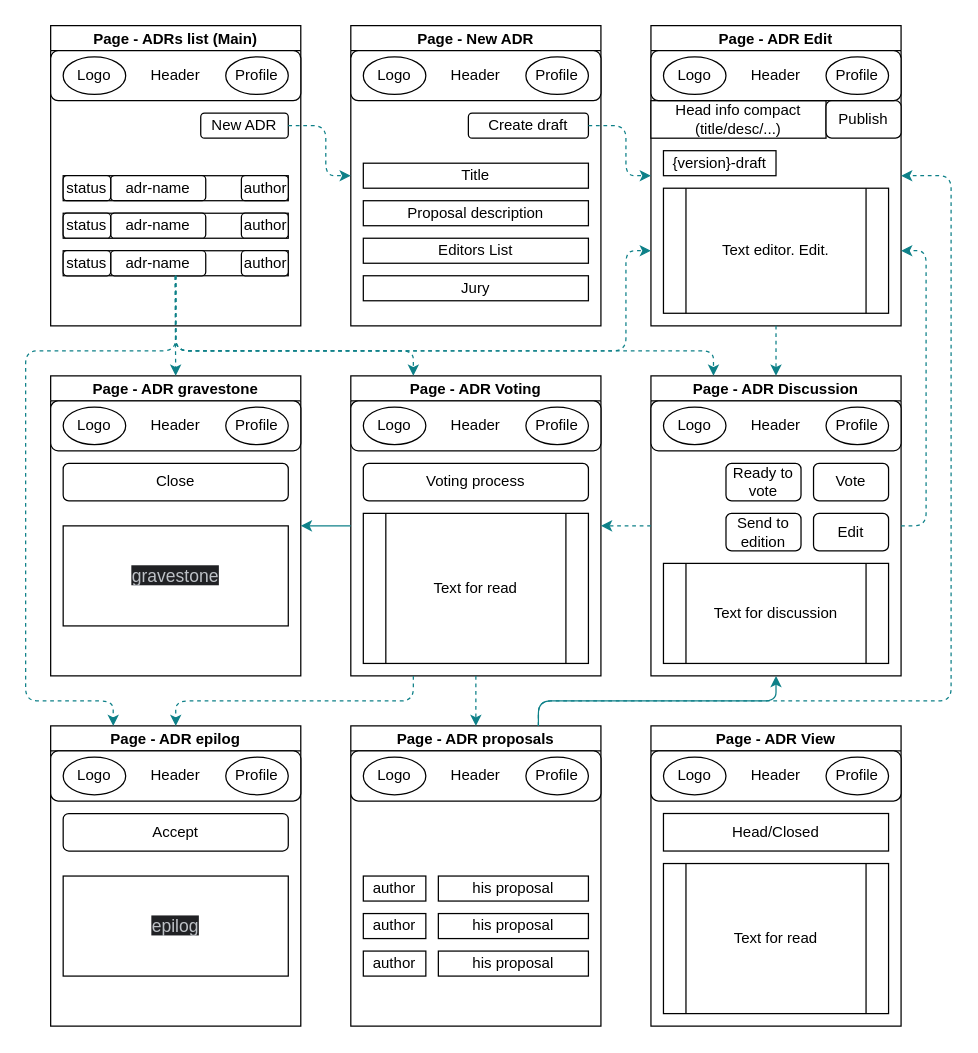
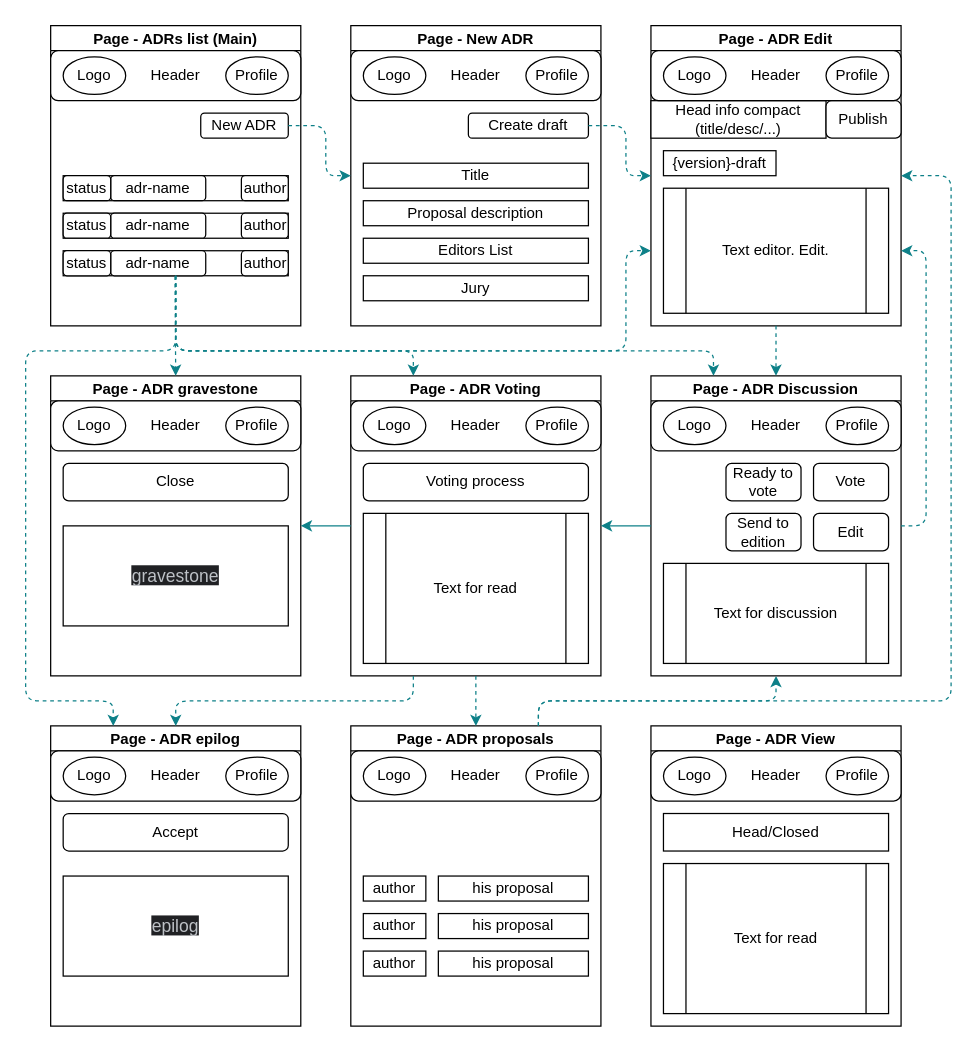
  <mxCell id="0" />
  <mxCell id="1" parent="0" />
  <mxCell id="2" value="Page - ADRs list (Main)" style="swimlane;startSize=20;" vertex="1" parent="1"><mxGeometry x="40" y="20" width="200" height="240" as="geometry" /></mxCell>
  <mxCell id="3" value="New ADR" style="rounded=1;whiteSpace=wrap;html=1;" vertex="1" parent="2"><mxGeometry x="120" y="70" width="70" height="20" as="geometry" /></mxCell>
  <mxCell id="4" value="" style="group" vertex="1" connectable="0" parent="2"><mxGeometry y="20" width="200" height="40" as="geometry" /></mxCell>
  <mxCell id="5" value="Header" style="rounded=1;whiteSpace=wrap;html=1;" vertex="1" parent="4"><mxGeometry width="200" height="40" as="geometry" /></mxCell>
  <mxCell id="6" value="Profile" style="ellipse;whiteSpace=wrap;html=1;" vertex="1" parent="4"><mxGeometry x="140" y="5" width="50" height="30" as="geometry" /></mxCell>
  <mxCell id="7" value="Logo" style="ellipse;whiteSpace=wrap;html=1;" vertex="1" parent="4"><mxGeometry x="10" y="5" width="50" height="30" as="geometry" /></mxCell>
  <mxCell id="8" value="Page - New ADR" style="swimlane;startSize=20;" vertex="1" parent="1"><mxGeometry x="280" y="20" width="200" height="240" as="geometry" /></mxCell>
  <mxCell id="9" value="" style="group" vertex="1" connectable="0" parent="8"><mxGeometry y="20" width="200" height="40" as="geometry" /></mxCell>
  <mxCell id="10" value="Header" style="rounded=1;whiteSpace=wrap;html=1;" vertex="1" parent="9"><mxGeometry width="200" height="40" as="geometry" /></mxCell>
  <mxCell id="11" value="Profile" style="ellipse;whiteSpace=wrap;html=1;" vertex="1" parent="9"><mxGeometry x="140" y="5" width="50" height="30" as="geometry" /></mxCell>
  <mxCell id="12" value="Logo" style="ellipse;whiteSpace=wrap;html=1;" vertex="1" parent="9"><mxGeometry x="10" y="5" width="50" height="30" as="geometry" /></mxCell>
  <mxCell id="13" value="Title" style="rounded=0;whiteSpace=wrap;html=1;" vertex="1" parent="8"><mxGeometry x="10" y="110" width="180" height="20" as="geometry" /></mxCell>
  <mxCell id="14" value="Proposal description" style="rounded=0;whiteSpace=wrap;html=1;" vertex="1" parent="8"><mxGeometry x="10" y="140" width="180" height="20" as="geometry" /></mxCell>
  <mxCell id="15" value="Editors List" style="rounded=0;whiteSpace=wrap;html=1;" vertex="1" parent="8"><mxGeometry x="10" y="170" width="180" height="20" as="geometry" /></mxCell>
  <mxCell id="16" value="Jury" style="rounded=0;whiteSpace=wrap;html=1;" vertex="1" parent="8"><mxGeometry x="10" y="200" width="180" height="20" as="geometry" /></mxCell>
  <mxCell id="17" value="Create draft" style="rounded=1;whiteSpace=wrap;html=1;" vertex="1" parent="8"><mxGeometry x="94" y="70" width="96" height="20" as="geometry" /></mxCell>
  <mxCell id="18" style="edgeStyle=none;html=1;dashed=1;fillColor=#b0e3e6;strokeColor=#0e8088;entryX=0;entryY=0.5;entryDx=0;entryDy=0;" edge="1" parent="1" source="3" target="8"><mxGeometry relative="1" as="geometry"><mxPoint x="320" y="110" as="targetPoint" /><Array as="points"><mxPoint x="260" y="100" /><mxPoint x="260" y="140" /></Array></mxGeometry></mxCell>
  <mxCell id="19" value="Page - ADR Edit" style="swimlane;startSize=20;" vertex="1" parent="1"><mxGeometry x="520" y="20" width="200" height="240" as="geometry" /></mxCell>
  <mxCell id="20" value="Head info compact (title/desc/...)" style="rounded=0;whiteSpace=wrap;html=1;" vertex="1" parent="19"><mxGeometry y="60" width="140" height="30" as="geometry" /></mxCell>
  <mxCell id="21" value="{version}-draft" style="rounded=0;whiteSpace=wrap;html=1;" vertex="1" parent="19"><mxGeometry x="10" y="100" width="90" height="20" as="geometry" /></mxCell>
  <mxCell id="22" value="Publish" style="rounded=1;whiteSpace=wrap;html=1;" vertex="1" parent="19"><mxGeometry x="140" y="60" width="60" height="30" as="geometry" /></mxCell>
  <mxCell id="23" value="" style="group" vertex="1" connectable="0" parent="19"><mxGeometry y="20" width="200" height="40" as="geometry" /></mxCell>
  <mxCell id="24" value="Header" style="rounded=1;whiteSpace=wrap;html=1;" vertex="1" parent="23"><mxGeometry width="200" height="40" as="geometry" /></mxCell>
  <mxCell id="25" value="Profile" style="ellipse;whiteSpace=wrap;html=1;" vertex="1" parent="23"><mxGeometry x="140" y="5" width="50" height="30" as="geometry" /></mxCell>
  <mxCell id="26" value="Logo" style="ellipse;whiteSpace=wrap;html=1;" vertex="1" parent="23"><mxGeometry x="10" y="5" width="50" height="30" as="geometry" /></mxCell>
  <mxCell id="27" value="Text editor. Edit." style="shape=process;whiteSpace=wrap;html=1;backgroundOutline=1;" vertex="1" parent="19"><mxGeometry x="10" y="130" width="180" height="100" as="geometry" /></mxCell>
  <mxCell id="28" style="edgeStyle=none;html=1;dashed=1;fillColor=#b0e3e6;strokeColor=#0e8088;exitX=1;exitY=0.5;exitDx=0;exitDy=0;entryX=0;entryY=0.5;entryDx=0;entryDy=0;" edge="1" parent="1" source="17" target="19"><mxGeometry relative="1" as="geometry"><mxPoint x="550" y="120" as="targetPoint" /><mxPoint x="175" y="120" as="sourcePoint" /><Array as="points"><mxPoint x="500" y="100" /><mxPoint x="500" y="140" /></Array></mxGeometry></mxCell>
  <mxCell id="29" value="Page - ADR Discussion" style="swimlane;startSize=20;" vertex="1" parent="1"><mxGeometry x="520" y="300" width="200" height="240" as="geometry" /></mxCell>
  <mxCell id="30" value="Vote" style="rounded=1;whiteSpace=wrap;html=1;" vertex="1" parent="29"><mxGeometry x="130" y="70" width="60" height="30" as="geometry" /></mxCell>
  <mxCell id="31" value="Ready to vote" style="rounded=1;whiteSpace=wrap;html=1;" vertex="1" parent="29"><mxGeometry x="60" y="70" width="60" height="30" as="geometry" /></mxCell>
  <mxCell id="32" value="Text for discussion" style="shape=process;whiteSpace=wrap;html=1;backgroundOutline=1;" vertex="1" parent="29"><mxGeometry x="10" y="150" width="180" height="80" as="geometry" /></mxCell>
  <mxCell id="33" value="" style="group" vertex="1" connectable="0" parent="29"><mxGeometry y="20" width="200" height="40" as="geometry" /></mxCell>
  <mxCell id="34" value="Header" style="rounded=1;whiteSpace=wrap;html=1;" vertex="1" parent="33"><mxGeometry width="200" height="40" as="geometry" /></mxCell>
  <mxCell id="35" value="Profile" style="ellipse;whiteSpace=wrap;html=1;" vertex="1" parent="33"><mxGeometry x="140" y="5" width="50" height="30" as="geometry" /></mxCell>
  <mxCell id="36" value="Logo" style="ellipse;whiteSpace=wrap;html=1;" vertex="1" parent="33"><mxGeometry x="10" y="5" width="50" height="30" as="geometry" /></mxCell>
  <mxCell id="37" value="Send to edition" style="rounded=1;whiteSpace=wrap;html=1;strokeWidth=1;" vertex="1" parent="29"><mxGeometry x="60" y="110" width="60" height="30" as="geometry" /></mxCell>
  <mxCell id="38" value="Edit" style="rounded=1;whiteSpace=wrap;html=1;strokeWidth=1;" vertex="1" parent="29"><mxGeometry x="130" y="110" width="60" height="30" as="geometry" /></mxCell>
  <mxCell id="39" value="" style="group" vertex="1" connectable="0" parent="1"><mxGeometry x="40" y="140" width="190" height="80" as="geometry" /></mxCell>
  <mxCell id="40" value="" style="group" vertex="1" connectable="0" parent="39"><mxGeometry x="10" y="30" width="180" height="20" as="geometry" /></mxCell>
  <mxCell id="41" value="" style="rounded=0;whiteSpace=wrap;html=1;" vertex="1" parent="40"><mxGeometry width="180" height="20" as="geometry" /></mxCell>
  <mxCell id="42" value="adr-name" style="rounded=1;whiteSpace=wrap;html=1;" vertex="1" parent="40"><mxGeometry x="38" width="76" height="20" as="geometry" /></mxCell>
  <mxCell id="43" value="status" style="rounded=1;whiteSpace=wrap;html=1;" vertex="1" parent="40"><mxGeometry width="38" height="20" as="geometry" /></mxCell>
  <mxCell id="44" value="author" style="rounded=1;whiteSpace=wrap;html=1;" vertex="1" parent="40"><mxGeometry x="142.5" width="37.5" height="20" as="geometry" /></mxCell>
  <mxCell id="45" value="" style="group" vertex="1" connectable="0" parent="39"><mxGeometry x="10" y="60" width="180" height="20" as="geometry" /></mxCell>
  <mxCell id="46" value="" style="rounded=0;whiteSpace=wrap;html=1;" vertex="1" parent="45"><mxGeometry width="180" height="20" as="geometry" /></mxCell>
  <mxCell id="47" value="adr-name" style="rounded=1;whiteSpace=wrap;html=1;" vertex="1" parent="45"><mxGeometry x="38" width="76" height="20" as="geometry" /></mxCell>
  <mxCell id="48" value="status" style="rounded=1;whiteSpace=wrap;html=1;" vertex="1" parent="45"><mxGeometry width="38" height="20" as="geometry" /></mxCell>
  <mxCell id="49" value="author" style="rounded=1;whiteSpace=wrap;html=1;" vertex="1" parent="45"><mxGeometry x="142.5" width="37.5" height="20" as="geometry" /></mxCell>
  <mxCell id="50" value="" style="group" vertex="1" connectable="0" parent="39"><mxGeometry x="10" width="180" height="20" as="geometry" /></mxCell>
  <mxCell id="51" value="" style="rounded=0;whiteSpace=wrap;html=1;" vertex="1" parent="50"><mxGeometry width="180" height="20" as="geometry" /></mxCell>
  <mxCell id="52" value="adr-name" style="rounded=1;whiteSpace=wrap;html=1;" vertex="1" parent="50"><mxGeometry x="38" width="76" height="20" as="geometry" /></mxCell>
  <mxCell id="53" value="status" style="rounded=1;whiteSpace=wrap;html=1;" vertex="1" parent="50"><mxGeometry width="38" height="20" as="geometry" /></mxCell>
  <mxCell id="54" value="author" style="rounded=1;whiteSpace=wrap;html=1;" vertex="1" parent="50"><mxGeometry x="142.5" width="37.5" height="20" as="geometry" /></mxCell>
  <mxCell id="55" style="edgeStyle=none;html=1;dashed=1;fillColor=#b0e3e6;strokeColor=#0e8088;exitX=0.5;exitY=1;exitDx=0;exitDy=0;entryX=0.5;entryY=0;entryDx=0;entryDy=0;" edge="1" parent="1" source="19" target="29"><mxGeometry relative="1" as="geometry"><mxPoint x="530" y="150" as="targetPoint" /><mxPoint x="480" y="110" as="sourcePoint" /><Array as="points" /></mxGeometry></mxCell>
  <mxCell id="56" value="Page - ADR Voting" style="swimlane;startSize=20;" vertex="1" parent="1"><mxGeometry x="280" y="300" width="200" height="240" as="geometry" /></mxCell>
  <mxCell id="57" value="Voting process" style="rounded=1;whiteSpace=wrap;html=1;" vertex="1" parent="56"><mxGeometry x="10" y="70" width="180" height="30" as="geometry" /></mxCell>
  <mxCell id="58" value="Text for read" style="shape=process;whiteSpace=wrap;html=1;backgroundOutline=1;" vertex="1" parent="56"><mxGeometry x="10" y="110" width="180" height="120" as="geometry" /></mxCell>
  <mxCell id="59" value="" style="group" vertex="1" connectable="0" parent="56"><mxGeometry y="20" width="200" height="40" as="geometry" /></mxCell>
  <mxCell id="60" value="Header" style="rounded=1;whiteSpace=wrap;html=1;" vertex="1" parent="59"><mxGeometry width="200" height="40" as="geometry" /></mxCell>
  <mxCell id="61" value="Profile" style="ellipse;whiteSpace=wrap;html=1;" vertex="1" parent="59"><mxGeometry x="140" y="5" width="50" height="30" as="geometry" /></mxCell>
  <mxCell id="62" value="Logo" style="ellipse;whiteSpace=wrap;html=1;" vertex="1" parent="59"><mxGeometry x="10" y="5" width="50" height="30" as="geometry" /></mxCell>
- <mxCell id="63" style="edgeStyle=none;html=1;dashed=1;fillColor=#b0e3e6;strokeColor=#0e8088;exitX=0;exitY=0.5;exitDx=0;exitDy=0;entryX=1;entryY=0.5;entryDx=0;entryDy=0;" edge="1" parent="1" source="29" target="56"><mxGeometry relative="1" as="geometry"><mxPoint x="630" y="310" as="targetPoint" /><mxPoint x="630" y="270" as="sourcePoint" /><Array as="points" /></mxGeometry></mxCell>
+ <mxCell id="63" style="edgeStyle=none;html=1;dashed=0;fillColor=#b0e3e6;strokeColor=#0e8088;exitX=0;exitY=0.5;exitDx=0;exitDy=0;entryX=1;entryY=0.5;entryDx=0;entryDy=0;" edge="1" parent="1" source="29" target="56"><mxGeometry relative="1" as="geometry"><mxPoint x="630" y="310" as="targetPoint" /><mxPoint x="630" y="270" as="sourcePoint" /><Array as="points" /></mxGeometry></mxCell>
  <mxCell id="64" value="Page - ADR gravestone" style="swimlane;startSize=20;" vertex="1" parent="1"><mxGeometry x="40" y="300" width="200" height="240" as="geometry" /></mxCell>
  <mxCell id="65" value="Close" style="rounded=1;whiteSpace=wrap;html=1;" vertex="1" parent="64"><mxGeometry x="10" y="70" width="180" height="30" as="geometry" /></mxCell>
  <mxCell id="66" value="" style="group" vertex="1" connectable="0" parent="64"><mxGeometry y="20" width="200" height="40" as="geometry" /></mxCell>
  <mxCell id="67" value="Header" style="rounded=1;whiteSpace=wrap;html=1;" vertex="1" parent="66"><mxGeometry width="200" height="40" as="geometry" /></mxCell>
  <mxCell id="68" value="Profile" style="ellipse;whiteSpace=wrap;html=1;" vertex="1" parent="66"><mxGeometry x="140" y="5" width="50" height="30" as="geometry" /></mxCell>
  <mxCell id="69" value="Logo" style="ellipse;whiteSpace=wrap;html=1;" vertex="1" parent="66"><mxGeometry x="10" y="5" width="50" height="30" as="geometry" /></mxCell>
  <mxCell id="70" value="&lt;span style=&quot;color: rgb(189 , 193 , 198) ; font-family: &amp;#34;arial&amp;#34; , sans-serif ; font-size: 14px ; text-align: left ; background-color: rgb(32 , 33 , 36)&quot;&gt;gravestone&lt;/span&gt;" style="rounded=0;whiteSpace=wrap;html=1;strokeWidth=1;" vertex="1" parent="64"><mxGeometry x="10" y="120" width="180" height="80" as="geometry" /></mxCell>
  <mxCell id="71" style="edgeStyle=none;html=1;dashed=0;fillColor=#b0e3e6;strokeColor=#0e8088;exitX=0;exitY=0.5;exitDx=0;exitDy=0;entryX=1;entryY=0.5;entryDx=0;entryDy=0;" edge="1" parent="1" source="56" target="64"><mxGeometry relative="1" as="geometry"><mxPoint x="490" y="430" as="targetPoint" /><mxPoint x="530" y="430" as="sourcePoint" /><Array as="points" /></mxGeometry></mxCell>
  <mxCell id="72" value="Page - ADR epilog" style="swimlane;startSize=20;" vertex="1" parent="1"><mxGeometry x="40" y="580" width="200" height="240" as="geometry" /></mxCell>
  <mxCell id="73" value="Accept" style="rounded=1;whiteSpace=wrap;html=1;" vertex="1" parent="72"><mxGeometry x="10" y="70" width="180" height="30" as="geometry" /></mxCell>
  <mxCell id="74" value="" style="group" vertex="1" connectable="0" parent="72"><mxGeometry y="20" width="200" height="40" as="geometry" /></mxCell>
  <mxCell id="75" value="Header" style="rounded=1;whiteSpace=wrap;html=1;" vertex="1" parent="74"><mxGeometry width="200" height="40" as="geometry" /></mxCell>
  <mxCell id="76" value="Profile" style="ellipse;whiteSpace=wrap;html=1;" vertex="1" parent="74"><mxGeometry x="140" y="5" width="50" height="30" as="geometry" /></mxCell>
  <mxCell id="77" value="Logo" style="ellipse;whiteSpace=wrap;html=1;" vertex="1" parent="74"><mxGeometry x="10" y="5" width="50" height="30" as="geometry" /></mxCell>
  <mxCell id="78" value="&lt;span style=&quot;color: rgb(189 , 193 , 198) ; font-family: &amp;#34;arial&amp;#34; , sans-serif ; font-size: 14px ; text-align: left ; background-color: rgb(32 , 33 , 36)&quot;&gt;epilog&lt;/span&gt;" style="rounded=0;whiteSpace=wrap;html=1;strokeWidth=1;" vertex="1" parent="72"><mxGeometry x="10" y="120" width="180" height="80" as="geometry" /></mxCell>
  <mxCell id="79" style="edgeStyle=none;html=1;dashed=1;fillColor=#b0e3e6;strokeColor=#0e8088;exitX=0.25;exitY=1;exitDx=0;exitDy=0;entryX=0.5;entryY=0;entryDx=0;entryDy=0;" edge="1" parent="1" source="56" target="72"><mxGeometry relative="1" as="geometry"><mxPoint x="250" y="430" as="targetPoint" /><mxPoint x="290" y="430" as="sourcePoint" /><Array as="points"><mxPoint x="330" y="560" /><mxPoint x="140" y="560" /></Array></mxGeometry></mxCell>
  <mxCell id="80" style="edgeStyle=none;html=1;dashed=1;fillColor=#b0e3e6;strokeColor=#0e8088;entryX=0;entryY=0.75;entryDx=0;entryDy=0;exitX=0.5;exitY=1;exitDx=0;exitDy=0;" edge="1" parent="1" source="46" target="19"><mxGeometry relative="1" as="geometry"><mxPoint x="290" y="150" as="targetPoint" /><mxPoint x="126" y="240" as="sourcePoint" /><Array as="points"><mxPoint x="140" y="280" /><mxPoint x="500" y="280" /><mxPoint x="500" y="200" /></Array></mxGeometry></mxCell>
  <mxCell id="81" style="edgeStyle=none;html=1;dashed=1;fillColor=#b0e3e6;strokeColor=#0e8088;entryX=0.25;entryY=0;entryDx=0;entryDy=0;" edge="1" parent="1" target="29"><mxGeometry relative="1" as="geometry"><mxPoint x="530" y="210" as="targetPoint" /><mxPoint x="140" y="220" as="sourcePoint" /><Array as="points"><mxPoint x="140" y="280" /><mxPoint x="570" y="280" /></Array></mxGeometry></mxCell>
  <mxCell id="82" style="edgeStyle=none;html=1;dashed=1;fillColor=#b0e3e6;strokeColor=#0e8088;entryX=0.25;entryY=0;entryDx=0;entryDy=0;" edge="1" parent="1" target="56"><mxGeometry relative="1" as="geometry"><mxPoint x="490" y="300" as="targetPoint" /><mxPoint x="140" y="220" as="sourcePoint" /><Array as="points"><mxPoint x="140" y="280" /><mxPoint x="330" y="280" /></Array></mxGeometry></mxCell>
  <mxCell id="83" style="edgeStyle=none;html=1;dashed=1;fillColor=#b0e3e6;strokeColor=#0e8088;entryX=0.5;entryY=0;entryDx=0;entryDy=0;exitX=0.676;exitY=1.019;exitDx=0;exitDy=0;exitPerimeter=0;" edge="1" parent="1" source="47" target="64"><mxGeometry relative="1" as="geometry"><mxPoint x="340" y="310" as="targetPoint" /><mxPoint x="150" y="230" as="sourcePoint" /><Array as="points" /></mxGeometry></mxCell>
  <mxCell id="84" style="edgeStyle=none;html=1;dashed=1;fillColor=#b0e3e6;strokeColor=#0e8088;entryX=0.25;entryY=0;entryDx=0;entryDy=0;" edge="1" parent="1" target="72"><mxGeometry relative="1" as="geometry"><mxPoint x="150" y="310" as="targetPoint" /><mxPoint x="140" y="220" as="sourcePoint" /><Array as="points"><mxPoint x="140" y="280" /><mxPoint x="20" y="280" /><mxPoint x="20" y="560" /><mxPoint x="90" y="560" /></Array></mxGeometry></mxCell>
  <mxCell id="85" value="Page - ADR proposals" style="swimlane;startSize=20;" vertex="1" parent="1"><mxGeometry x="280" y="580" width="200" height="240" as="geometry" /></mxCell>
  <mxCell id="86" value="" style="group" vertex="1" connectable="0" parent="85"><mxGeometry y="20" width="200" height="40" as="geometry" /></mxCell>
  <mxCell id="87" value="Header" style="rounded=1;whiteSpace=wrap;html=1;" vertex="1" parent="86"><mxGeometry width="200" height="40" as="geometry" /></mxCell>
  <mxCell id="88" value="Profile" style="ellipse;whiteSpace=wrap;html=1;" vertex="1" parent="86"><mxGeometry x="140" y="5" width="50" height="30" as="geometry" /></mxCell>
  <mxCell id="89" value="Logo" style="ellipse;whiteSpace=wrap;html=1;" vertex="1" parent="86"><mxGeometry x="10" y="5" width="50" height="30" as="geometry" /></mxCell>
  <mxCell id="90" value="author" style="rounded=0;whiteSpace=wrap;html=1;strokeWidth=1;" vertex="1" parent="85"><mxGeometry x="10" y="120" width="50" height="20" as="geometry" /></mxCell>
  <mxCell id="91" value="his proposal" style="rounded=0;whiteSpace=wrap;html=1;strokeWidth=1;" vertex="1" parent="85"><mxGeometry x="70" y="120" width="120" height="20" as="geometry" /></mxCell>
  <mxCell id="92" value="his proposal" style="rounded=0;whiteSpace=wrap;html=1;strokeWidth=1;" vertex="1" parent="85"><mxGeometry x="70" y="150" width="120" height="20" as="geometry" /></mxCell>
  <mxCell id="93" value="his proposal" style="rounded=0;whiteSpace=wrap;html=1;strokeWidth=1;" vertex="1" parent="85"><mxGeometry x="70" y="180" width="120" height="20" as="geometry" /></mxCell>
  <mxCell id="94" value="author" style="rounded=0;whiteSpace=wrap;html=1;strokeWidth=1;" vertex="1" parent="85"><mxGeometry x="10" y="150" width="50" height="20" as="geometry" /></mxCell>
  <mxCell id="95" value="author" style="rounded=0;whiteSpace=wrap;html=1;strokeWidth=1;" vertex="1" parent="85"><mxGeometry x="10" y="180" width="50" height="20" as="geometry" /></mxCell>
  <mxCell id="96" style="edgeStyle=none;html=1;dashed=1;fillColor=#b0e3e6;strokeColor=#0e8088;exitX=0.5;exitY=1;exitDx=0;exitDy=0;entryX=0.5;entryY=0;entryDx=0;entryDy=0;" edge="1" parent="1" source="56" target="85"><mxGeometry relative="1" as="geometry"><mxPoint x="150" y="590" as="targetPoint" /><mxPoint x="340" y="550" as="sourcePoint" /><Array as="points" /></mxGeometry></mxCell>
- <mxCell id="97" style="edgeStyle=none;html=1;dashed=0;fillColor=#b0e3e6;strokeColor=#0e8088;exitX=0.75;exitY=0;exitDx=0;exitDy=0;entryX=0.5;entryY=1;entryDx=0;entryDy=0;" edge="1" parent="1" source="85" target="29"><mxGeometry relative="1" as="geometry"><mxPoint x="390" y="590" as="targetPoint" /><mxPoint x="390" y="550" as="sourcePoint" /><Array as="points"><mxPoint x="430" y="560" /><mxPoint x="620" y="560" /></Array></mxGeometry></mxCell>
+ <mxCell id="97" style="edgeStyle=none;html=1;dashed=1;fillColor=#b0e3e6;strokeColor=#0e8088;exitX=0.75;exitY=0;exitDx=0;exitDy=0;entryX=0.5;entryY=1;entryDx=0;entryDy=0;" edge="1" parent="1" source="85" target="29"><mxGeometry relative="1" as="geometry"><mxPoint x="390" y="590" as="targetPoint" /><mxPoint x="390" y="550" as="sourcePoint" /><Array as="points"><mxPoint x="430" y="560" /><mxPoint x="620" y="560" /></Array></mxGeometry></mxCell>
  <mxCell id="98" style="edgeStyle=none;html=1;dashed=1;fillColor=#b0e3e6;strokeColor=#0e8088;entryX=1;entryY=0.5;entryDx=0;entryDy=0;" edge="1" parent="1" target="19"><mxGeometry relative="1" as="geometry"><mxPoint x="630" y="550" as="targetPoint" /><mxPoint x="430" y="580" as="sourcePoint" /><Array as="points"><mxPoint x="430" y="560" /><mxPoint x="760" y="560" /><mxPoint x="760" y="140" /></Array></mxGeometry></mxCell>
  <mxCell id="99" style="edgeStyle=none;html=1;dashed=1;fillColor=#b0e3e6;strokeColor=#0e8088;exitX=1;exitY=0.5;exitDx=0;exitDy=0;entryX=1;entryY=0.75;entryDx=0;entryDy=0;" edge="1" parent="1" source="29" target="19"><mxGeometry relative="1" as="geometry"><mxPoint x="630" y="310" as="targetPoint" /><mxPoint x="630" y="270" as="sourcePoint" /><Array as="points"><mxPoint x="740" y="420" /><mxPoint x="740" y="200" /></Array></mxGeometry></mxCell>
  <mxCell id="100" value="Page - ADR View" style="swimlane;startSize=20;" vertex="1" parent="1"><mxGeometry x="520" y="580" width="200" height="240" as="geometry" /></mxCell>
  <mxCell id="101" value="Text for read" style="shape=process;whiteSpace=wrap;html=1;backgroundOutline=1;" vertex="1" parent="100"><mxGeometry x="10" y="110" width="180" height="120" as="geometry" /></mxCell>
  <mxCell id="102" value="" style="group" vertex="1" connectable="0" parent="100"><mxGeometry y="20" width="200" height="40" as="geometry" /></mxCell>
  <mxCell id="103" value="Header" style="rounded=1;whiteSpace=wrap;html=1;" vertex="1" parent="102"><mxGeometry width="200" height="40" as="geometry" /></mxCell>
  <mxCell id="104" value="Profile" style="ellipse;whiteSpace=wrap;html=1;" vertex="1" parent="102"><mxGeometry x="140" y="5" width="50" height="30" as="geometry" /></mxCell>
  <mxCell id="105" value="Logo" style="ellipse;whiteSpace=wrap;html=1;" vertex="1" parent="102"><mxGeometry x="10" y="5" width="50" height="30" as="geometry" /></mxCell>
  <mxCell id="106" value="Head/Closed" style="rounded=0;whiteSpace=wrap;html=1;strokeWidth=1;" vertex="1" parent="100"><mxGeometry x="10" y="70" width="180" height="30" as="geometry" /></mxCell>
